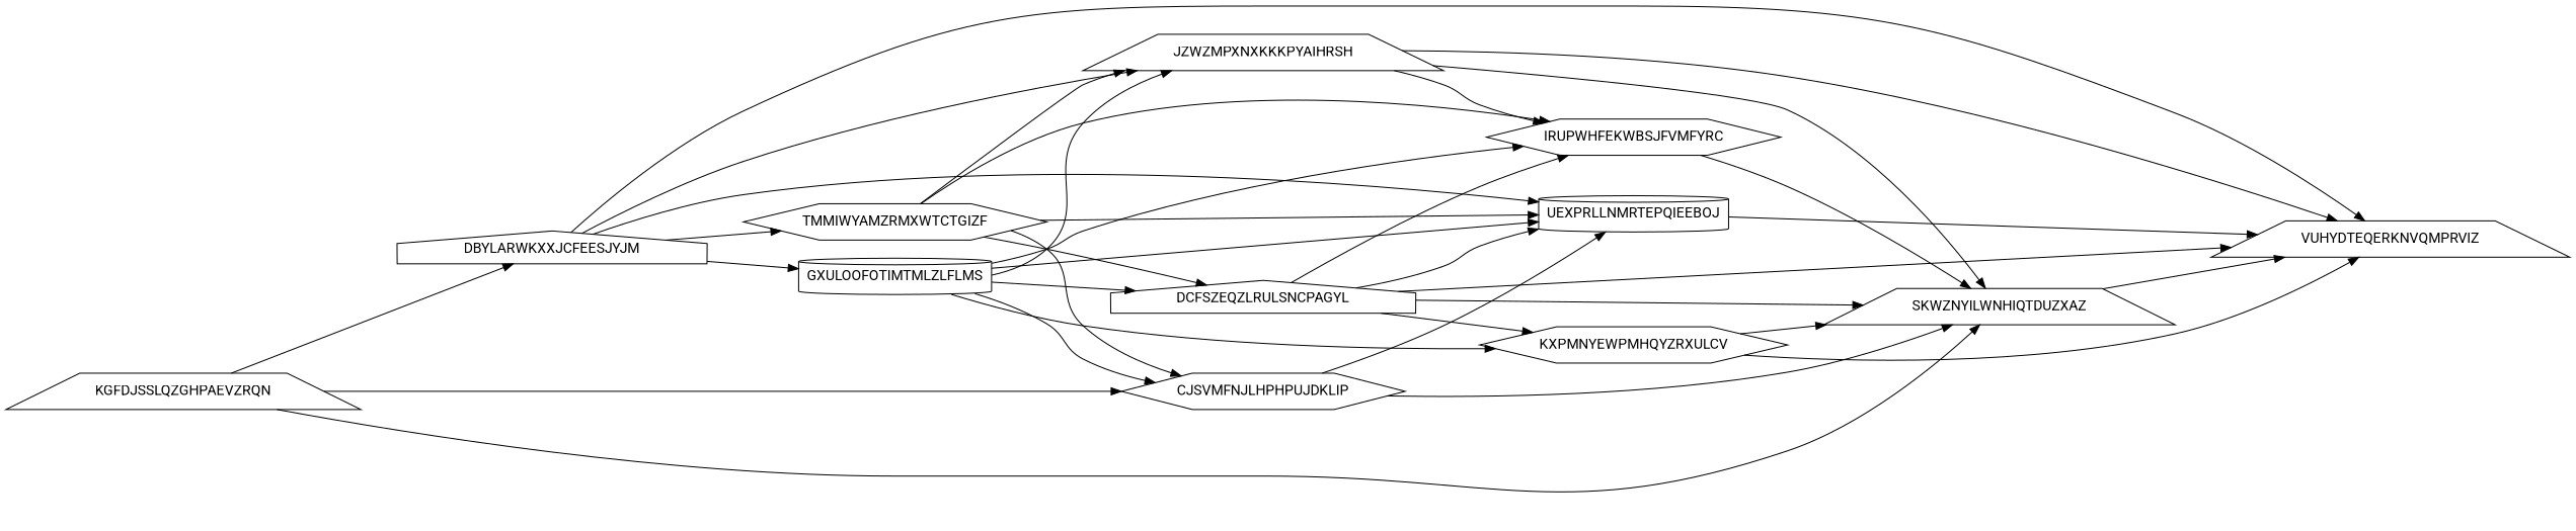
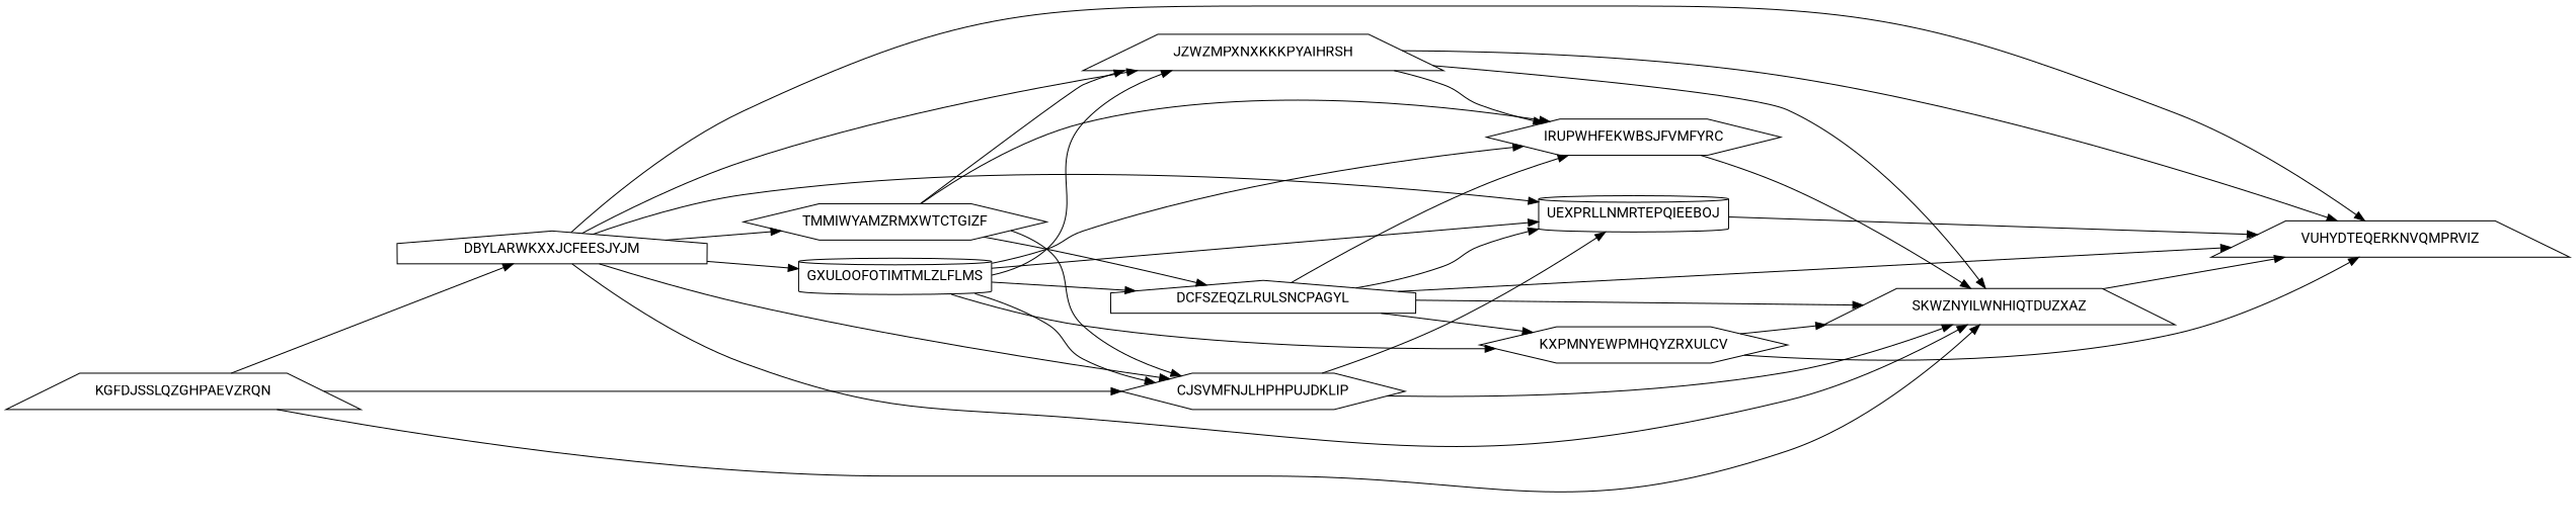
  digraph {
    fontname=Roboto
    rankdir=LR
    node [Processor=1 Start=99 Weight=18 fontname=Roboto shape=trapezium]
    edge [Weight=20 fontname=Roboto]
    KGFDJSSLQZGHPAEVZRQN [Start=0 Weight=20]
    DBYLARWKXXJCFEESJYJM [Start=20 Weight=13 shape=house]
    SKWZNYILWNHIQTDUZXAZ [Start=113]
    CJSVMFNJLHPHPUJDKLIP [Processor=2 Start=79 Weight=12 shape=hexagon]
    UEXPRLLNMRTEPQIEEBOJ [Processor=2 Weight=15 shape=cylinder]
    TMMIWYAMZRMXWTCTGIZF [Start=49 shape=hexagon]
    GXULOOFOTIMTMLZLFLMS [Start=33 Weight=16 shape=cylinder]
    JZWZMPXNXKKKPYAIHRSH [Processor=2 Start=61]
    VUHYDTEQERKNVQMPRVIZ [Start=131 Weight=13]
    DCFSZEQZLRULSNCPAGYL [Start=67 Weight=16 shape=house]
    IRUPWHFEKWBSJFVMFYRC [Weight=14 shape=hexagon]
    KXPMNYEWPMHQYZRXULCV [Start=83 Weight=16 shape=hexagon]
    KGFDJSSLQZGHPAEVZRQN -> DBYLARWKXXJCFEESJYJM [Weight=13]
    KGFDJSSLQZGHPAEVZRQN -> SKWZNYILWNHIQTDUZXAZ
    KGFDJSSLQZGHPAEVZRQN -> CJSVMFNJLHPHPUJDKLIP [Weight=16]
+   DBYLARWKXXJCFEESJYJM -> SKWZNYILWNHIQTDUZXAZ [Weight=18]
+   DBYLARWKXXJCFEESJYJM -> CJSVMFNJLHPHPUJDKLIP [Weight=11]
    DBYLARWKXXJCFEESJYJM -> UEXPRLLNMRTEPQIEEBOJ [Weight=10]
    DBYLARWKXXJCFEESJYJM -> TMMIWYAMZRMXWTCTGIZF [Weight=17]
    DBYLARWKXXJCFEESJYJM -> GXULOOFOTIMTMLZLFLMS [Weight=17]
    DBYLARWKXXJCFEESJYJM -> JZWZMPXNXKKKPYAIHRSH
    DBYLARWKXXJCFEESJYJM -> VUHYDTEQERKNVQMPRVIZ [Weight=14]
    SKWZNYILWNHIQTDUZXAZ -> VUHYDTEQERKNVQMPRVIZ [Weight=19]
    CJSVMFNJLHPHPUJDKLIP -> SKWZNYILWNHIQTDUZXAZ
    CJSVMFNJLHPHPUJDKLIP -> UEXPRLLNMRTEPQIEEBOJ
    UEXPRLLNMRTEPQIEEBOJ -> VUHYDTEQERKNVQMPRVIZ [Weight=14]
    TMMIWYAMZRMXWTCTGIZF -> CJSVMFNJLHPHPUJDKLIP [Weight=12]
-   TMMIWYAMZRMXWTCTGIZF -> UEXPRLLNMRTEPQIEEBOJ [Weight=17]
    TMMIWYAMZRMXWTCTGIZF -> JZWZMPXNXKKKPYAIHRSH [Weight=15]
    TMMIWYAMZRMXWTCTGIZF -> DCFSZEQZLRULSNCPAGYL [Weight=10]
    TMMIWYAMZRMXWTCTGIZF -> IRUPWHFEKWBSJFVMFYRC [Weight=18]
    GXULOOFOTIMTMLZLFLMS -> CJSVMFNJLHPHPUJDKLIP [Weight=11]
    GXULOOFOTIMTMLZLFLMS -> UEXPRLLNMRTEPQIEEBOJ [Weight=13]
    GXULOOFOTIMTMLZLFLMS -> JZWZMPXNXKKKPYAIHRSH [Weight=12]
    GXULOOFOTIMTMLZLFLMS -> DCFSZEQZLRULSNCPAGYL
    GXULOOFOTIMTMLZLFLMS -> IRUPWHFEKWBSJFVMFYRC [Weight=17]
    GXULOOFOTIMTMLZLFLMS -> KXPMNYEWPMHQYZRXULCV [Weight=15]
    JZWZMPXNXKKKPYAIHRSH -> SKWZNYILWNHIQTDUZXAZ [Weight=10]
    JZWZMPXNXKKKPYAIHRSH -> VUHYDTEQERKNVQMPRVIZ [Weight=15]
    JZWZMPXNXKKKPYAIHRSH -> IRUPWHFEKWBSJFVMFYRC [Weight=18]
    DCFSZEQZLRULSNCPAGYL -> SKWZNYILWNHIQTDUZXAZ [Weight=10]
    DCFSZEQZLRULSNCPAGYL -> UEXPRLLNMRTEPQIEEBOJ [Weight=16]
    DCFSZEQZLRULSNCPAGYL -> VUHYDTEQERKNVQMPRVIZ [Weight=19]
    DCFSZEQZLRULSNCPAGYL -> IRUPWHFEKWBSJFVMFYRC [Weight=10]
    DCFSZEQZLRULSNCPAGYL -> KXPMNYEWPMHQYZRXULCV
    IRUPWHFEKWBSJFVMFYRC -> SKWZNYILWNHIQTDUZXAZ [Weight=17]
    KXPMNYEWPMHQYZRXULCV -> SKWZNYILWNHIQTDUZXAZ
    KXPMNYEWPMHQYZRXULCV -> VUHYDTEQERKNVQMPRVIZ [Weight=16]
  }
